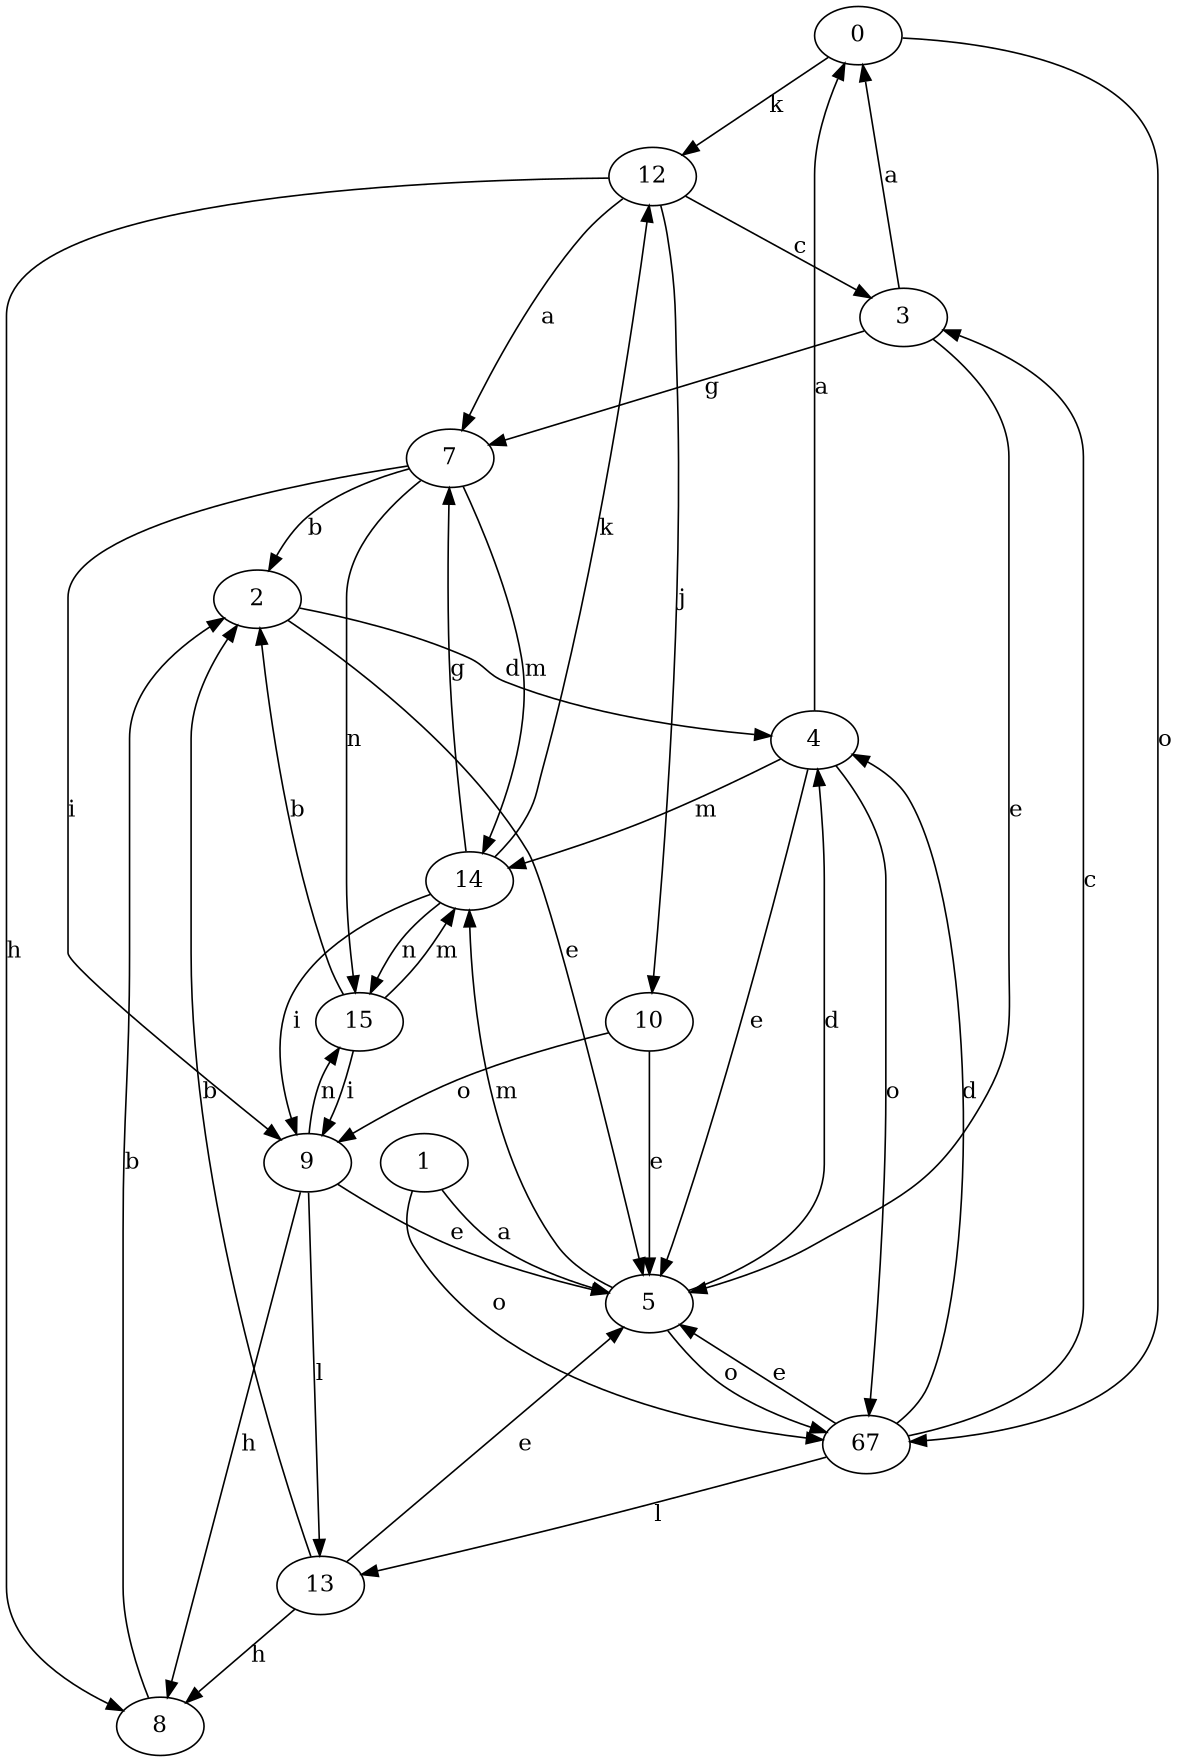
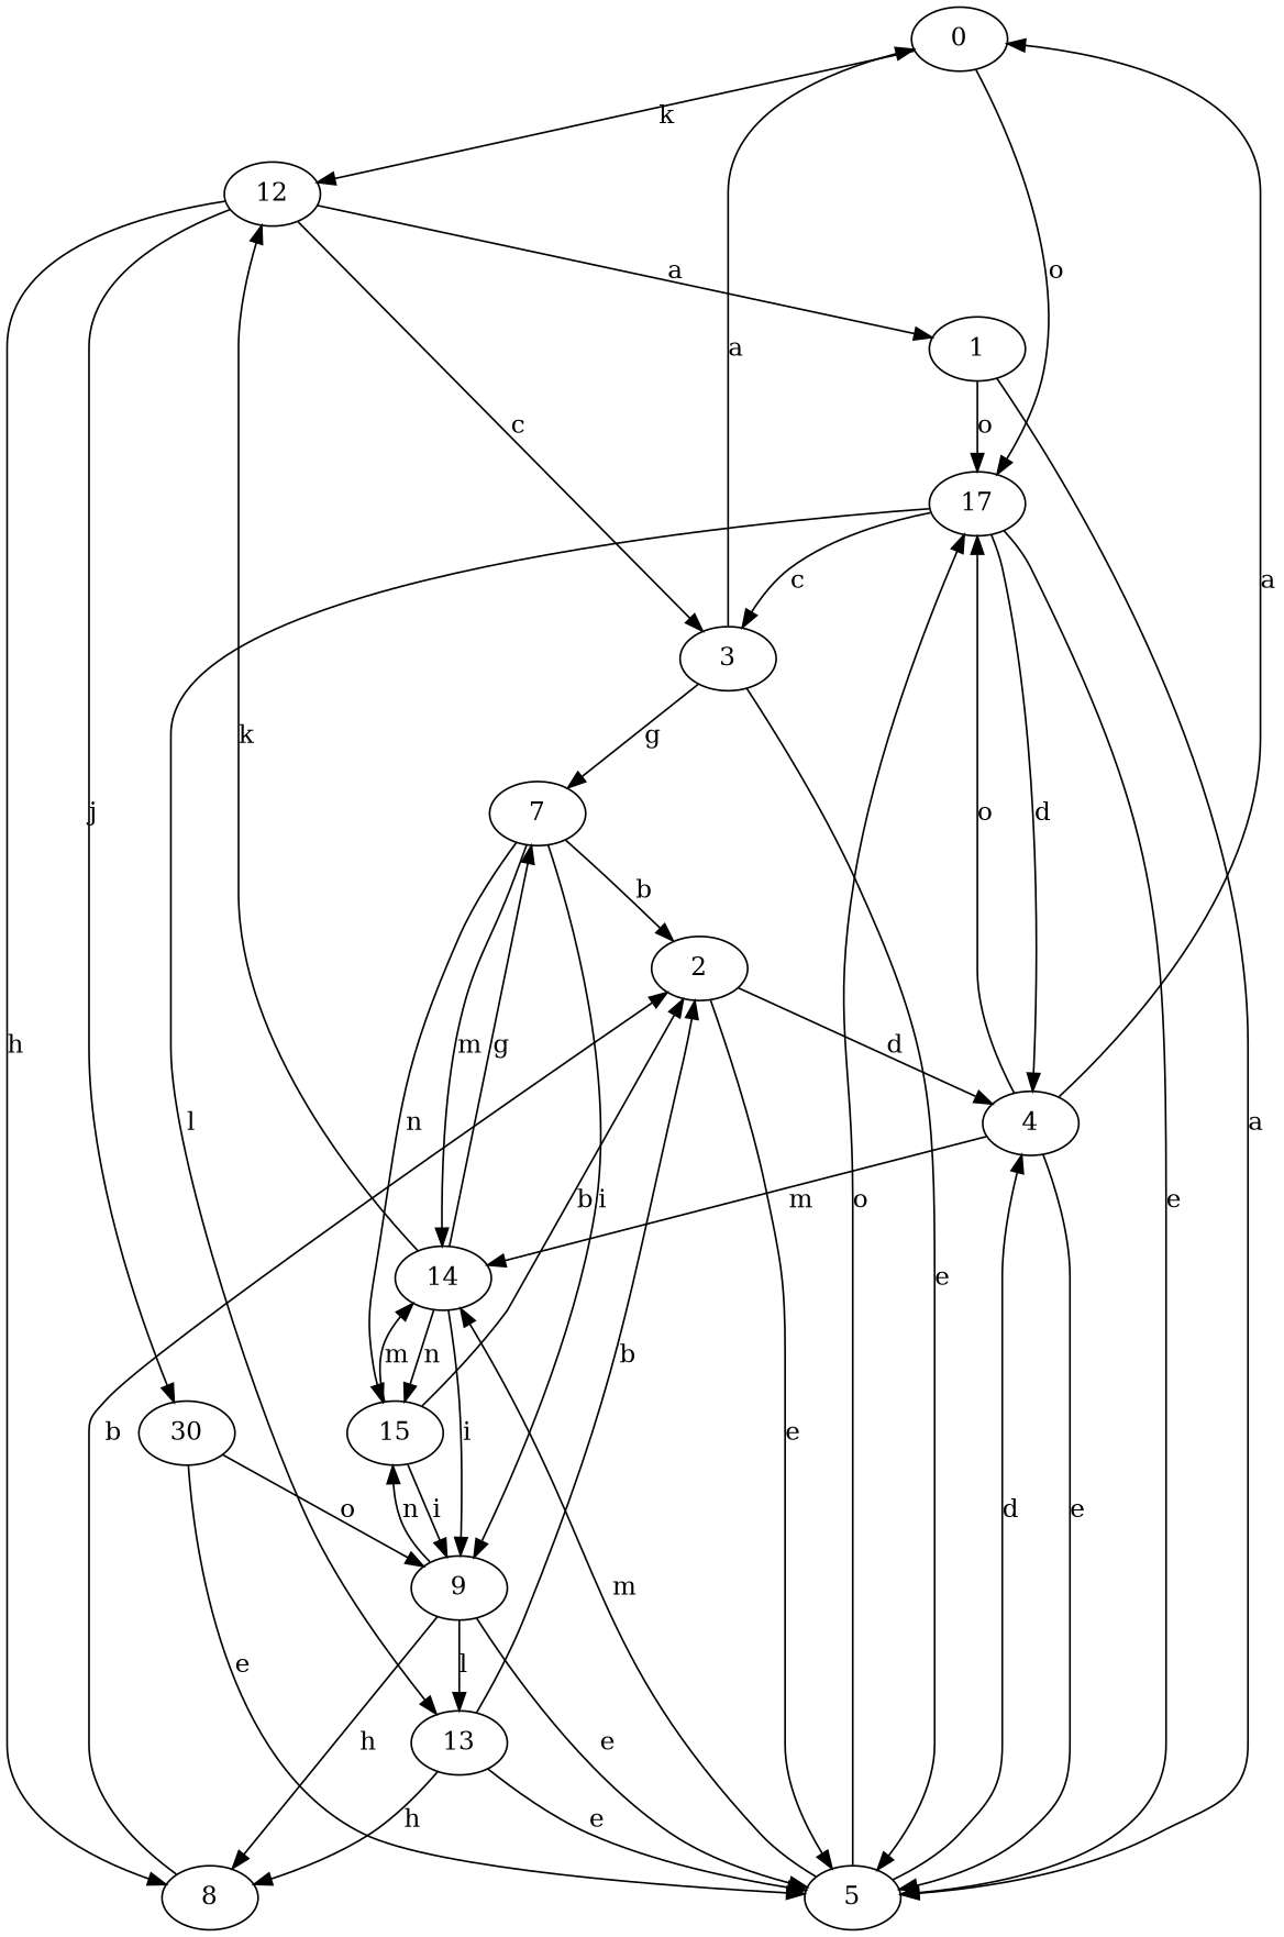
  strict digraph {
    0
    12
-   17 [label=67]
+   17
    1
    3
    8
-   10
+   10 [label=30]
    4
    5
    13
    2
    14
    7
    9
    15
    0 -> 12 [label=k]
    0 -> 17 [label=o]
-   12 -> 7 [label=a]
+   12 -> 1 [label=a]
    12 -> 3 [label=c]
    12 -> 8 [label=h]
    12 -> 10 [label=j]
    17 -> 3 [label=c]
    17 -> 4 [label=d]
    17 -> 5 [label=e]
    17 -> 13 [label=l]
    1 -> 17 [label=o]
    1 -> 5 [label=a]
    3 -> 0 [label=a]
    3 -> 5 [label=e]
    3 -> 7 [label=g]
    8 -> 2 [label=b]
    10 -> 5 [label=e]
    10 -> 9 [label=o]
    4 -> 0 [label=a]
    4 -> 17 [label=o]
    4 -> 5 [label=e]
    4 -> 14 [label=m]
    5 -> 17 [label=o]
    5 -> 4 [label=d]
    5 -> 14 [label=m]
    13 -> 8 [label=h]
    13 -> 5 [label=e]
    13 -> 2 [label=b]
    2 -> 4 [label=d]
    2 -> 5 [label=e]
    14 -> 12 [label=k]
    14 -> 7 [label=g]
    14 -> 9 [label=i]
    14 -> 15 [label=n]
    7 -> 2 [label=b]
    7 -> 14 [label=m]
    7 -> 9 [label=i]
    7 -> 15 [label=n]
    9 -> 8 [label=h]
    9 -> 5 [label=e]
    9 -> 13 [label=l]
    9 -> 15 [label=n]
    15 -> 2 [label=b]
    15 -> 14 [label=m]
    15 -> 9 [label=i]
  }
